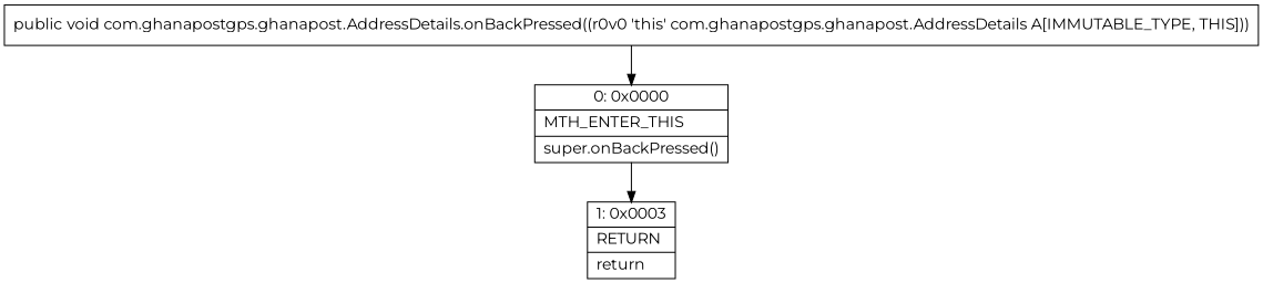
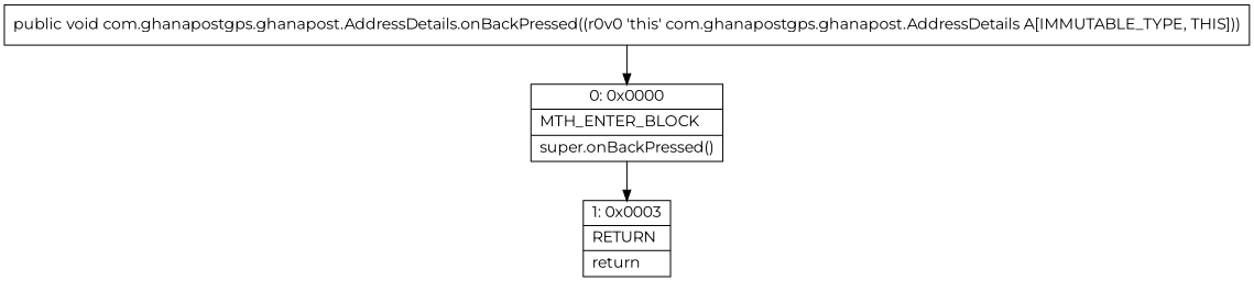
  digraph {
    fontname=Montserrat
    node [shape=record fontname=Montserrat]
    edge [fontname=Montserrat]
-   n1 [label="{0\:\ 0x0000|MTH_ENTER_THIS\l|super.onBackPressed()\l}"]
+   n1 [label="{0\:\ 0x0000|MTH_ENTER_BLOCK\l|super.onBackPressed()\l}"]
    n2 [label="{1\:\ 0x0003|RETURN\l|return\l}"]
    n3 [label="{public void com.ghanapostgps.ghanapost.AddressDetails.onBackPressed((r0v0 'this' com.ghanapostgps.ghanapost.AddressDetails A[IMMUTABLE_TYPE, THIS])) }"]
    n1 -> n2
    n3 -> n1
  }
